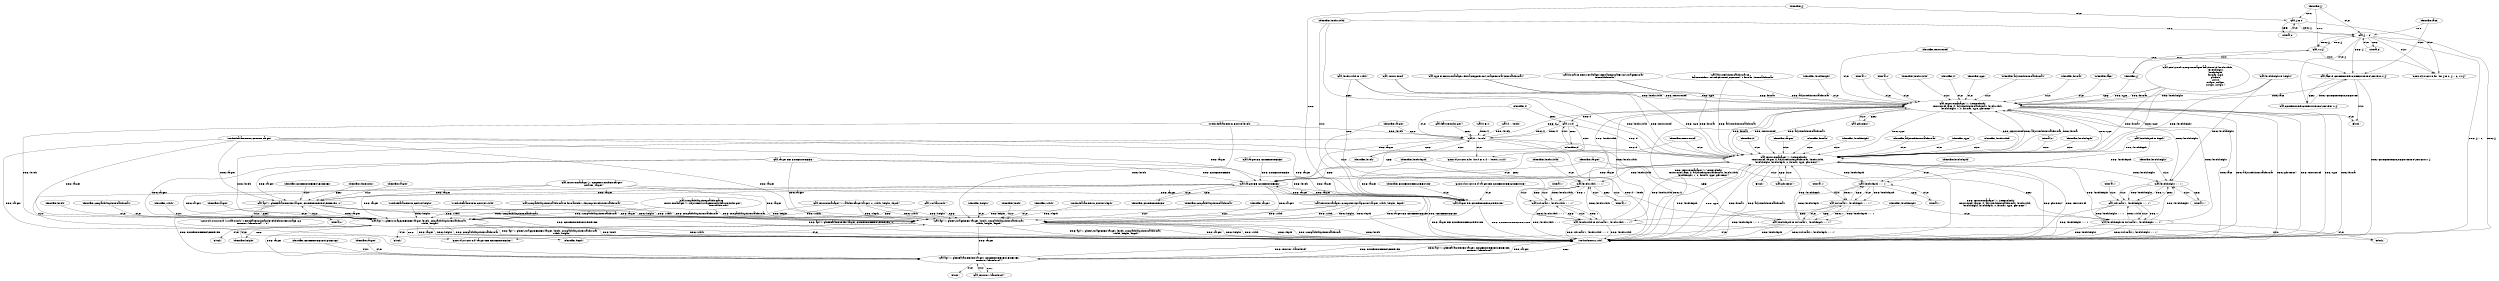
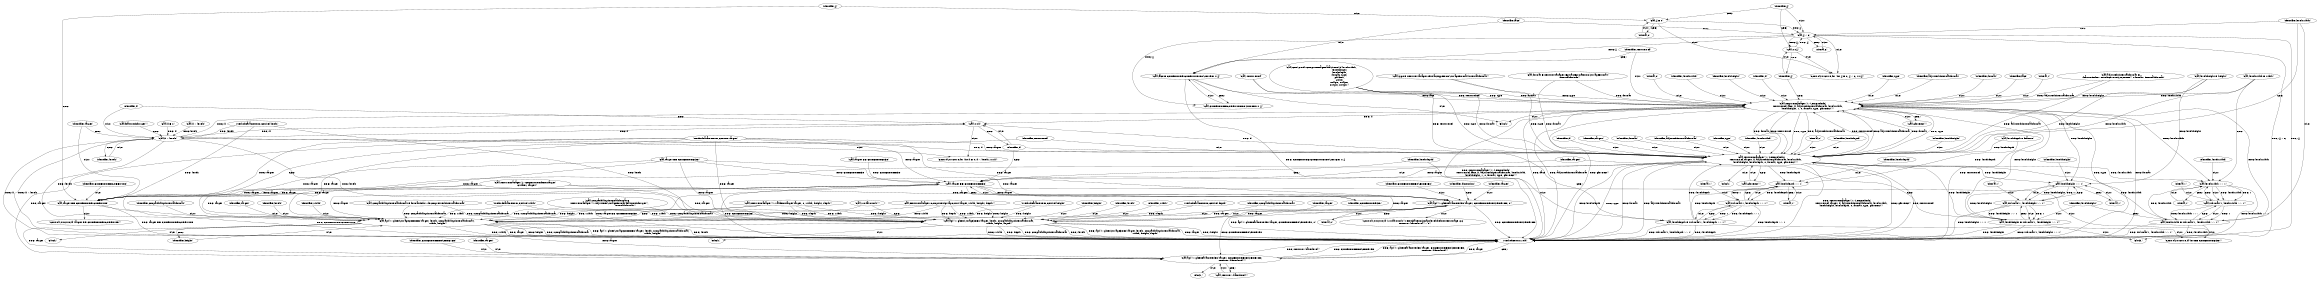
  digraph {
    n1 [label="(Call,face = GL_TEXTURE_CUBE_MAP_POSITIVE_X + jj)"]
    n2 [label="(Call,texture_manager()->SetLevelInfo(\n              texture_ref, face, ii, adjusted_internal_format, level_width,\n              level_height, 1, 0, format, type, gfx::Rect()))"]
    n3 [label="(Block,)"]
    n4 [label="(MethodReturn,void)"]
    n5 [label="(Call,GL_TEXTURE_CUBE_MAP_POSITIVE_X + jj)"]
    n6 [label="(Call,++ii)"]
    n7 [label="(Call,texture_manager()->SetLevelInfo(\n            texture_ref, target, ii, adjusted_internal_format, level_width,\n            level_height, level_depth, 0, format, type, gfx::Rect()))"]
    n8 [label="(Call,level_width >> 1)"]
    n9 [label="(Call,level_height >> 1)"]
    n10 [label="(Call,gfx::Rect())"]
    n11 [label="(Call,api()->glTexParameteriFn(target, GL_TEXTURE_BASE_LEVEL,\n                             texture->base_level()))"]
    n12 [label="(Call,jj < 6)"]
    n13 [label="(Call,++jj)"]
    n14 [label="(ControlStructure,for (int jj = 0; jj < 6; ++jj))"]
    n15 [label="(Literal,6)"]
    n16 [label="(Identifier,jj)"]
    n17 [label="(Call,jj = 0)"]
    n18 [label="(Literal,0)"]
    n19 [label="(Call,ii < levels)"]
    n20 [label="(ControlStructure,for (int ii = 0; ii < levels; ++ii))"]
    n21 [label="(Identifier,ii)"]
    n22 [label="(Call,target == GL_TEXTURE_3D)"]
    n23 [label="(Call,level_depth >> 1)"]
    n24 [label="(Block,)"]
    n25 [label="(Call,gfx::Rect())"]
    n26 [label="(Call,std::max(1, level_width >> 1))"]
    n27 [label="(Literal,1)"]
    n28 [label="(Call,std::max(1, level_height >> 1))"]
    n29 [label="(Literal,1)"]
    n30 [label="(Call,api()->glTexStorage2DEXTFn(target, levels, compatibility_internal_format,\n                               width, height))"]
    n31 [label="(Call,api()->glTexStorage3DFn(target, levels, compatibility_internal_format,\n                            width, height, depth))"]
    n32 [label="(Identifier,levels)"]
    n33 [label="(Call,level_depth = std::max(1, level_depth >> 1))"]
    n34 [label="(Block,)"]
    n35 [label="(Identifier,height)"]
    n36 [label="(Block,)"]
-   n37 [label="(Identifier,depth)"]
    n38 [label="(Call,target == GL_TEXTURE_CUBE_MAP)"]
    n39 [label="(Call,api()->glTexParameteriFn(target, GL_TEXTURE_BASE_LEVEL, 0))"]
-   n40 [label="(ControlStructure,if (target == GL_TEXTURE_3D))"]
+   n40 [label="(ControlStructure,if (int == GL_TEXTURE_3D))"]
    n41 [label="(Identifier,GL_TEXTURE_3D)"]
    n42 [label="(Call,std::max(1, level_depth >> 1))"]
    n43 [label="(Literal,1)"]
    n44 [label="(Call,level_width = std::max(1, level_width >> 1))"]
    n45 [label="(Block,)"]
    n46 [label="(Call,level_height = std::max(1, level_height >> 1))"]
    n47 [label="(ControlStructure,if (target == GL_TEXTURE_CUBE_MAP))"]
    n48 [label="(Literal,0)"]
    n49 [label="(ControlStructure,if (workarounds().reset_base_mipmap_level_before_texstorage &&\n      texture->base_level() > 0))"]
    n50 [label="(Identifier,GL_TEXTURE_CUBE_MAP)"]
    n51 [label="(Block,)"]
    n52 [label="(Call,texture->base_level())"]
    n53 [label="(Identifier,face)"]
    n54 [label="(Call,texture_manager()->ValidForTarget(target, 0, width, height, depth))"]
    n55 [label="(Call,texture_manager()->GetTextureInfoForTarget(\n      &state_, target))"]
    n56 [label="(Identifier,target)"]
    n57 [label="(Identifier,GL_TEXTURE_BASE_LEVEL)"]
    n58 [label="(Identifier,level_height)"]
    n59 [label="(Identifier,jj)"]
    n60 [label="(Call,format = TextureManager::ExtractFormatFromStorageFormat(\n      internal_format))"]
    n61 [label="(Call,type = TextureManager::ExtractTypeFromStorageFormat(internal_format))"]
-   n62 [label="(Call,level_depth = depth)"]
+   n62 [label="(Call,level_depth = feature)"]
    n63 [label="(Identifier,level_height)"]
    n64 [label="(Identifier,target)"]
    n65 [label="(Literal,1)"]
    n66 [label="(Identifier,jj)"]
    n67 [label="(Call,compatibility_internal_format = format_info->decompressed_internal_format)"]
    n68 [label="(Identifier,texture_ref)"]
    n69 [label="(Literal,1)"]
    n70 [label="(Call,compatibility_internal_format =\n      texture_manager()->AdjustTexStorageFormat(feature_info_.get(),\n                                                internal_format))"]
    n71 [label="(Identifier,GL_TEXTURE_BASE_LEVEL)"]
    n72 [label="(Identifier,width)"]
    n73 [label="(Identifier,face)"]
    n74 [label="(Identifier,ii)"]
    n75 [label="(Literal,0)"]
    n76 [label="(Call,target == GL_TEXTURE_3D)"]
    n77 [label="(Call,target == GL_TEXTURE_3D)"]
    n78 [label="(Call,TextureManager::ComputeMipMapCount(target, width, height, depth))"]
    n79 [label="(Identifier,height)"]
    n80 [label="(Identifier,levels)"]
    n81 [label="(Identifier,level_width)"]
    n82 [label="(Identifier,ii)"]
    n83 [label="(Identifier,level_width)"]
    n84 [label="(Identifier,dimension)"]
    n85 [label="(Identifier,target)"]
    n86 [label="(Call,feature_info_.get())"]
    n87 [label="(Call,ii = 0)"]
    n88 [label="(Call,ii < levels)"]
    n89 [label="(Identifier,level_height)"]
    n90 [label="(Identifier,texture_ref)"]
    n91 [label="(Identifier,type)"]
    n92 [label="(Identifier,width)"]
    n93 [label="(Identifier,format)"]
    n94 [label="(Identifier,level_width)"]
    n95 [label="(Call,level_height = height)"]
    n96 [label="(MethodParameterIn,GLsizei depth)"]
    n97 [label="(Identifier,adjusted_internal_format)"]
    n98 [label="(Call,workarounds())"]
    n99 [label="(Identifier,adjusted_internal_format)"]
    n100 [label="(Identifier,target)"]
    n101 [label="(Identifier,format)"]
    n102 [label="(Identifier,type)"]
    n103 [label="(Identifier,level_depth)"]
    n104 [label="(MethodParameterIn,GLsizei height)"]
    n105 [label="(Identifier,level_width)"]
    n106 [label="(Call,adjusted_internal_format =\n        feature_info_->IsWebGL1OrES2Context() ? format : internal_format)"]
    n107 [label="(Call,level_width = width)"]
    n108 [label="(Call,GLES2Util::ComputeImageDataSizesES3(level_width,\n                                                 level_height,\n                                                 level_depth,\n                                                 format, type,\n                                                 params,\n                                                 &size,\n                                                 nullptr, nullptr,\n                                                 nullptr, nullptr))"]
    n109 [label="(Literal,1)"]
    n110 [label="(Identifier,level_depth)"]
    n111 [label="(Literal,1)"]
    n112 [label="(Identifier,levels)"]
    n113 [label="(Identifier,target)"]
    n114 [label="(Call,!texture_ref)"]
    n115 [label="(Literal,0)"]
    n116 [label="(Identifier,ii)"]
    n117 [label="(Identifier,level_depth)"]
    n118 [label="(MethodParameterIn,GLenum target)"]
    n119 [label="(Identifier,compatibility_internal_format)"]
    n120 [label="(Identifier,target)"]
    n121 [label="(Identifier,level_height)"]
    n122 [label="(Identifier,target)"]
    n123 [label="(MethodParameterIn,GLsizei levels)"]
    n124 [label="(Identifier,compatibility_internal_format)"]
    n125 [label="(MethodParameterIn,GLsizei width)"]
    n1 -> n2 [label="DDG: face"]
    n1 -> n3 [label="AST: "]
    n1 -> n4 [label="DDG: GL_TEXTURE_CUBE_MAP_POSITIVE_X + jj"]
    n1 -> n5 [label="CFG: "]
    n2 -> n3 [label="AST: "]
    n2 -> n4 [label="DDG: texture_manager()->SetLevelInfo(\n              texture_ref, face, ii, adjusted_internal_format, level_width,\n              level_height, 1, 0, format, type, gfx::Rect())"]
    n2 -> n4 [label="DDG: face"]
    n2 -> n4 [label="DDG: adjusted_internal_format"]
    n2 -> n4 [label="DDG: gfx::Rect()"]
    n2 -> n4 [label="DDG: texture_ref"]
    n2 -> n4 [label="DDG: type"]
    n2 -> n4 [label="DDG: format"]
    n2 -> n6 [label="DDG: ii"]
    n2 -> n7 [label="DDG: texture_ref"]
    n2 -> n7 [label="DDG: adjusted_internal_format"]
    n2 -> n7 [label="DDG: format"]
    n2 -> n7 [label="DDG: type"]
    n2 -> n8 [label="DDG: level_width"]
    n2 -> n9 [label="DDG: level_height"]
    n2 -> n10 [label="CFG: "]
    n4 -> n11 [label="CFG: "]
-   n5 -> n1 [label="DDG: GL_TEXTURE_CUBE_MAP"]
+   n5 -> n1 [label="AST: "]
    n6 -> n19 [label="DDG: ii"]
    n6 -> n20 [label="AST: "]
    n6 -> n21 [label="CFG: "]
    n7 -> n2 [label="DDG: texture_ref"]
    n7 -> n2 [label="DDG: adjusted_internal_format"]
    n7 -> n2 [label="DDG: format"]
    n7 -> n2 [label="DDG: type"]
    n7 -> n4 [label="DDG: format"]
    n7 -> n4 [label="DDG: adjusted_internal_format"]
    n7 -> n4 [label="DDG: texture_manager()->SetLevelInfo(\n            texture_ref, target, ii, adjusted_internal_format, level_width,\n            level_height, level_depth, 0, format, type, gfx::Rect())"]
    n7 -> n4 [label="DDG: gfx::Rect()"]
    n7 -> n4 [label="DDG: texture_ref"]
    n7 -> n4 [label="DDG: level_depth"]
    n7 -> n4 [label="DDG: type"]
    n7 -> n6 [label="DDG: ii"]
    n7 -> n8 [label="DDG: level_width"]
    n7 -> n9 [label="DDG: level_height"]
    n7 -> n22 [label="DDG: target"]
    n7 -> n23 [label="DDG: level_depth"]
    n7 -> n24 [label="AST: "]
    n7 -> n25 [label="CFG: "]
    n8 -> n26 [label="AST: "]
    n8 -> n26 [label="DDG: level_width"]
    n8 -> n26 [label="DDG: 1"]
    n8 -> n27 [label="CFG: "]
    n9 -> n28 [label="AST: "]
    n9 -> n28 [label="DDG: level_height"]
    n9 -> n28 [label="DDG: 1"]
    n9 -> n29 [label="CFG: "]
    n10 -> n2 [label="AST: "]
    n11 -> n4 [label="DDG: texture->base_level()"]
    n11 -> n4 [label="DDG: GL_TEXTURE_BASE_LEVEL"]
    n11 -> n4 [label="DDG: api()->glTexParameteriFn(target, GL_TEXTURE_BASE_LEVEL,\n                             texture->base_level())"]
    n11 -> n4 [label="DDG: target"]
    n11 -> n51 [label="AST: "]
    n11 -> n52 [label="CFG: "]
    n12 -> n1 [label="DDG: jj"]
    n12 -> n4 [label="DDG: jj"]
    n12 -> n4 [label="DDG: jj < 6"]
-   n12 -> n5 [label="AST: jj"]
+   n12 -> n5 [label="DDG: jj"]
    n12 -> n13 [label="DDG: jj"]
    n12 -> n14 [label="AST: "]
    n12 -> n15 [label="CFG: "]
    n13 -> n12 [label="DDG: jj"]
    n13 -> n14 [label="AST: "]
    n13 -> n16 [label="CFG: "]
    n15 -> n12 [label="AST: "]
    n16 -> n2 [label="CFG: "]
    n16 -> n13 [label="AST: "]
    n17 -> n12 [label="DDG: jj"]
    n17 -> n14 [label="AST: "]
    n17 -> n18 [label="CFG: "]
    n18 -> n17 [label="AST: "]
    n19 -> n2 [label="DDG: ii"]
    n19 -> n4 [label="DDG: ii < levels"]
    n19 -> n4 [label="DDG: ii"]
    n19 -> n6 [label="DDG: ii"]
    n19 -> n7 [label="DDG: ii"]
    n19 -> n20 [label="AST: "]
    n19 -> n30 [label="DDG: levels"]
    n19 -> n31 [label="DDG: levels"]
    n19 -> n32 [label="CFG: "]
    n21 -> n6 [label="AST: "]
    n21 -> n22 [label="CFG: "]
    n21 -> n33 [label="CFG: "]
    n22 -> n4 [label="DDG: target == GL_TEXTURE_3D"]
    n22 -> n4 [label="DDG: GL_TEXTURE_3D"]
    n22 -> n30 [label="DDG: target"]
    n22 -> n31 [label="DDG: target"]
    n22 -> n38 [label="DDG: target"]
    n22 -> n39 [label="DDG: target"]
    n22 -> n40 [label="AST: "]
    n22 -> n41 [label="CFG: "]
    n23 -> n42 [label="AST: "]
    n23 -> n42 [label="DDG: level_depth"]
    n23 -> n42 [label="DDG: 1"]
    n23 -> n43 [label="CFG: "]
    n25 -> n7 [label="AST: "]
-   n26 -> n4 [label="DDG: level_width >> 1"]
+   n8 -> n4 [label="DDG: level_width >> 1"]
    n26 -> n8 [label="CFG: "]
    n26 -> n44 [label="AST: "]
    n26 -> n44 [label="DDG: 1"]
    n26 -> n44 [label="DDG: level_width >> 1"]
    n27 -> n8 [label="AST: "]
    n28 -> n4 [label="DDG: level_height >> 1"]
    n28 -> n9 [label="CFG: "]
    n28 -> n46 [label="AST: "]
    n28 -> n46 [label="DDG: 1"]
    n28 -> n46 [label="DDG: level_height >> 1"]
    n29 -> n9 [label="AST: "]
    n30 -> n4 [label="DDG: levels"]
    n30 -> n4 [label="DDG: width"]
    n30 -> n4 [label="DDG: target"]
    n30 -> n4 [label="DDG: height"]
    n30 -> n4 [label="DDG: compatibility_internal_format"]
    n30 -> n4 [label="DDG: api()->glTexStorage2DEXTFn(target, levels, compatibility_internal_format,\n                               width, height)"]
    n30 -> n11 [label="DDG: target"]
    n30 -> n34 [label="AST: "]
    n30 -> n35 [label="CFG: "]
    n31 -> n4 [label="DDG: depth"]
    n31 -> n4 [label="DDG: compatibility_internal_format"]
    n31 -> n4 [label="DDG: levels"]
    n31 -> n4 [label="DDG: api()->glTexStorage3DFn(target, levels, compatibility_internal_format,\n                            width, height, depth)"]
    n31 -> n4 [label="DDG: target"]
    n31 -> n4 [label="DDG: height"]
    n31 -> n4 [label="DDG: width"]
    n31 -> n11 [label="DDG: target"]
    n31 -> n36 [label="AST: "]
-   n31 -> n37 [label="CFG: "]
    n32 -> n19 [label="AST: "]
    n33 -> n4 [label="DDG: level_depth"]
    n33 -> n4 [label="DDG: std::max(1, level_depth >> 1)"]
    n33 -> n7 [label="DDG: level_depth"]
    n33 -> n23 [label="DDG: level_depth"]
    n33 -> n40 [label="AST: "]
    n33 -> n42 [label="CFG: "]
    n35 -> n30 [label="AST: "]
-   n37 -> n31 [label="AST: "]
    n38 -> n4 [label="DDG: GL_TEXTURE_CUBE_MAP"]
    n38 -> n4 [label="DDG: target == GL_TEXTURE_CUBE_MAP"]
    n38 -> n7 [label="DDG: target"]
    n38 -> n22 [label="DDG: target"]
-   n47 -> n38 [label="AST: "]
+   n38 -> n47 [label="AST: "]
    n39 -> n4 [label="DDG: api()->glTexParameteriFn(target, GL_TEXTURE_BASE_LEVEL, 0)"]
    n39 -> n4 [label="DDG: GL_TEXTURE_BASE_LEVEL"]
    n39 -> n11 [label="DDG: GL_TEXTURE_BASE_LEVEL"]
    n39 -> n30 [label="DDG: target"]
    n39 -> n31 [label="DDG: target"]
    n39 -> n48 [label="CFG: "]
    n39 -> n49 [label="AST: "]
    n41 -> n22 [label="AST: "]
    n42 -> n4 [label="DDG: level_depth >> 1"]
    n42 -> n23 [label="CFG: "]
    n42 -> n33 [label="AST: "]
    n42 -> n33 [label="DDG: 1"]
    n42 -> n33 [label="DDG: level_depth >> 1"]
    n43 -> n23 [label="AST: "]
    n44 -> n2 [label="DDG: level_width"]
    n44 -> n4 [label="DDG: level_width"]
    n44 -> n4 [label="DDG: std::max(1, level_width >> 1)"]
    n44 -> n7 [label="DDG: level_width"]
    n44 -> n8 [label="DDG: level_width"]
    n44 -> n26 [label="CFG: "]
    n44 -> n45 [label="AST: "]
    n46 -> n2 [label="DDG: level_height"]
    n46 -> n4 [label="DDG: std::max(1, level_height >> 1)"]
    n46 -> n4 [label="DDG: level_height"]
    n46 -> n7 [label="DDG: level_height"]
    n46 -> n9 [label="DDG: level_height"]
-   n46 -> n28 [label="DDG: width"]
+   n46 -> n28 [label="CFG: "]
    n46 -> n45 [label="AST: "]
    n48 -> n39 [label="AST: "]
    n50 -> n38 [label="AST: "]
    n52 -> n11 [label="AST: "]
    n53 -> n2 [label="AST: "]
    n54 -> n30 [label="DDG: width"]
    n54 -> n30 [label="DDG: height"]
    n54 -> n31 [label="DDG: width"]
    n54 -> n31 [label="DDG: height"]
    n54 -> n31 [label="DDG: depth"]
    n55 -> n30 [label="DDG: target"]
    n55 -> n31 [label="DDG: target"]
    n55 -> n38 [label="DDG: target"]
    n55 -> n39 [label="DDG: target"]
    n56 -> n19 [label="CFG: "]
    n56 -> n38 [label="AST: "]
    n57 -> n11 [label="AST: "]
    n58 -> n7 [label="AST: "]
    n59 -> n17 [label="AST: "]
    n59 -> n38 [label="CFG: "]
    n60 -> n2 [label="DDG: format"]
    n60 -> n7 [label="DDG: format"]
    n61 -> n2 [label="DDG: type"]
    n61 -> n7 [label="DDG: type"]
    n62 -> n7 [label="DDG: level_depth"]
    n62 -> n23 [label="DDG: level_depth"]
    n63 -> n44 [label="CFG: "]
    n63 -> n46 [label="AST: "]
    n64 -> n11 [label="AST: "]
    n65 -> n2 [label="AST: "]
    n66 -> n12 [label="AST: "]
    n66 -> n13 [label="CFG: "]
    n66 -> n17 [label="CFG: "]
    n67 -> n30 [label="DDG: compatibility_internal_format"]
    n67 -> n31 [label="DDG: compatibility_internal_format"]
    n68 -> n7 [label="AST: "]
    n68 -> n38 [label="CFG: "]
    n69 -> n26 [label="AST: "]
    n70 -> n30 [label="DDG: compatibility_internal_format"]
    n70 -> n31 [label="DDG: compatibility_internal_format"]
    n71 -> n39 [label="AST: "]
    n72 -> n30 [label="AST: "]
    n73 -> n1 [label="AST: "]
    n73 -> n12 [label="CFG: "]
    n74 -> n7 [label="AST: "]
    n75 -> n2 [label="AST: "]
    n76 -> n22 [label="DDG: GL_TEXTURE_3D"]
    n77 -> n22 [label="DDG: GL_TEXTURE_3D"]
    n77 -> n30 [label="DDG: target"]
    n77 -> n31 [label="DDG: target"]
    n77 -> n38 [label="DDG: target"]
    n77 -> n39 [label="DDG: target"]
    n78 -> n30 [label="DDG: width"]
    n78 -> n30 [label="DDG: height"]
    n78 -> n31 [label="DDG: width"]
    n78 -> n31 [label="DDG: height"]
    n78 -> n31 [label="DDG: depth"]
    n79 -> n31 [label="AST: "]
    n80 -> n31 [label="AST: "]
    n81 -> n2 [label="AST: "]
    n82 -> n2 [label="AST: "]
    n83 -> n7 [label="CFG: "]
    n83 -> n12 [label="CFG: "]
    n83 -> n44 [label="AST: "]
    n84 -> n39 [label="CFG: "]
    n85 -> n7 [label="AST: "]
    n86 -> n19 [label="CFG: "]
    n87 -> n19 [label="DDG: ii"]
    n88 -> n19 [label="DDG: levels"]
    n89 -> n9 [label="AST: "]
    n90 -> n1 [label="CFG: "]
    n90 -> n2 [label="AST: "]
    n91 -> n2 [label="AST: "]
    n92 -> n31 [label="AST: "]
    n93 -> n7 [label="AST: "]
    n94 -> n8 [label="AST: "]
    n95 -> n2 [label="DDG: level_height"]
    n95 -> n7 [label="DDG: level_height"]
    n95 -> n9 [label="DDG: level_height"]
    n96 -> n31 [label="DDG: depth"]
    n97 -> n7 [label="AST: "]
    n98 -> n30 [label="CFG: "]
    n98 -> n31 [label="CFG: "]
    n99 -> n2 [label="AST: "]
    n100 -> n30 [label="AST: "]
    n101 -> n2 [label="AST: "]
    n102 -> n7 [label="AST: "]
    n103 -> n23 [label="AST: "]
    n104 -> n30 [label="DDG: height"]
    n104 -> n31 [label="DDG: height"]
    n105 -> n7 [label="AST: "]
    n106 -> n2 [label="DDG: adjusted_internal_format"]
    n106 -> n7 [label="DDG: adjusted_internal_format"]
    n107 -> n2 [label="DDG: level_width"]
    n107 -> n7 [label="DDG: level_width"]
    n107 -> n8 [label="CFG: "]
    n108 -> n2 [label="DDG: format"]
    n108 -> n2 [label="DDG: type"]
    n108 -> n7 [label="DDG: format"]
    n108 -> n7 [label="DDG: type"]
    n109 -> n28 [label="AST: "]
    n110 -> n22 [label="CFG: "]
    n110 -> n33 [label="AST: "]
    n111 -> n42 [label="AST: "]
    n112 -> n30 [label="AST: "]
    n113 -> n22 [label="AST: "]
    n113 -> n46 [label="CFG: "]
    n114 -> n2 [label="DDG: texture_ref"]
    n114 -> n7 [label="DDG: texture_ref"]
    n115 -> n7 [label="AST: "]
    n116 -> n6 [label="CFG: "]
    n116 -> n19 [label="AST: "]
    n117 -> n7 [label="AST: "]
    n118 -> n7 [label="DDG: target"]
    n118 -> n11 [label="DDG: target"]
    n118 -> n22 [label="DDG: target"]
    n118 -> n30 [label="DDG: target"]
    n118 -> n31 [label="DDG: target"]
    n118 -> n38 [label="DDG: target"]
    n118 -> n39 [label="DDG: target"]
    n119 -> n31 [label="AST: "]
    n120 -> n39 [label="AST: "]
    n121 -> n2 [label="AST: "]
    n122 -> n31 [label="AST: "]
    n123 -> n19 [label="DDG: levels"]
    n123 -> n30 [label="DDG: levels"]
    n123 -> n31 [label="DDG: levels"]
    n124 -> n30 [label="AST: "]
    n125 -> n30 [label="DDG: width"]
    n125 -> n31 [label="DDG: width"]
  }
